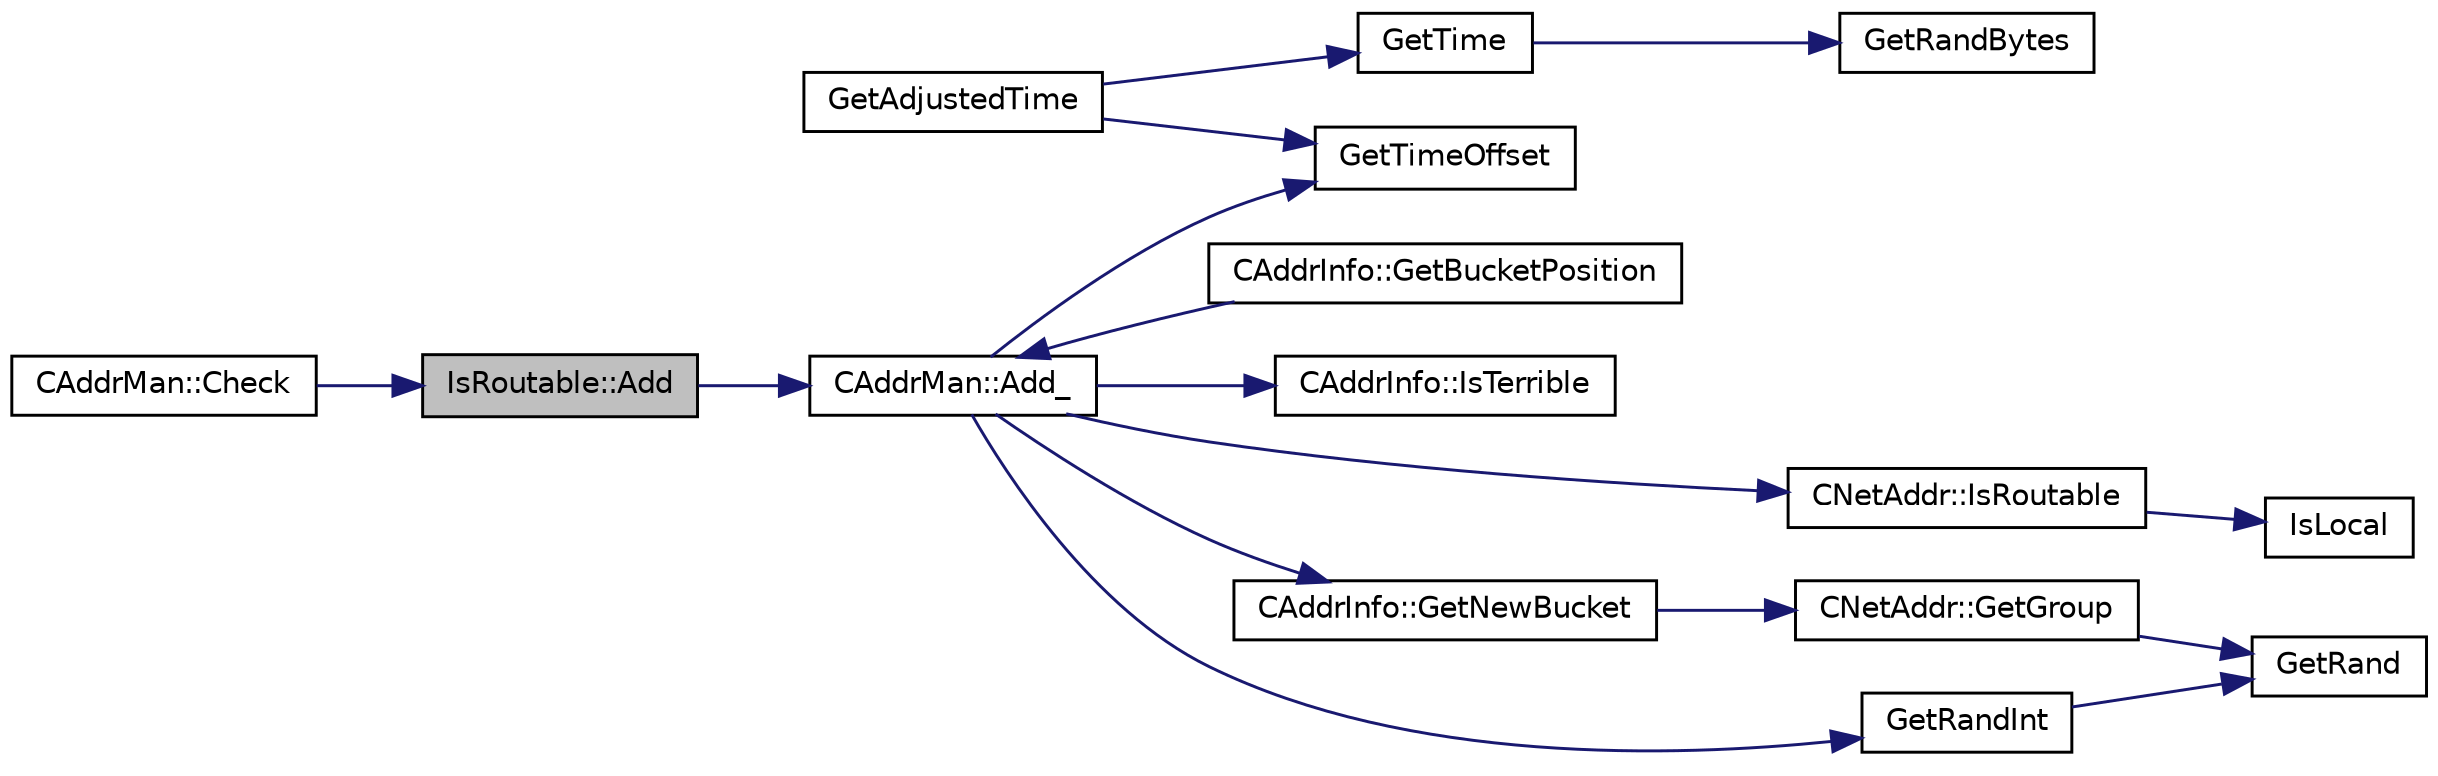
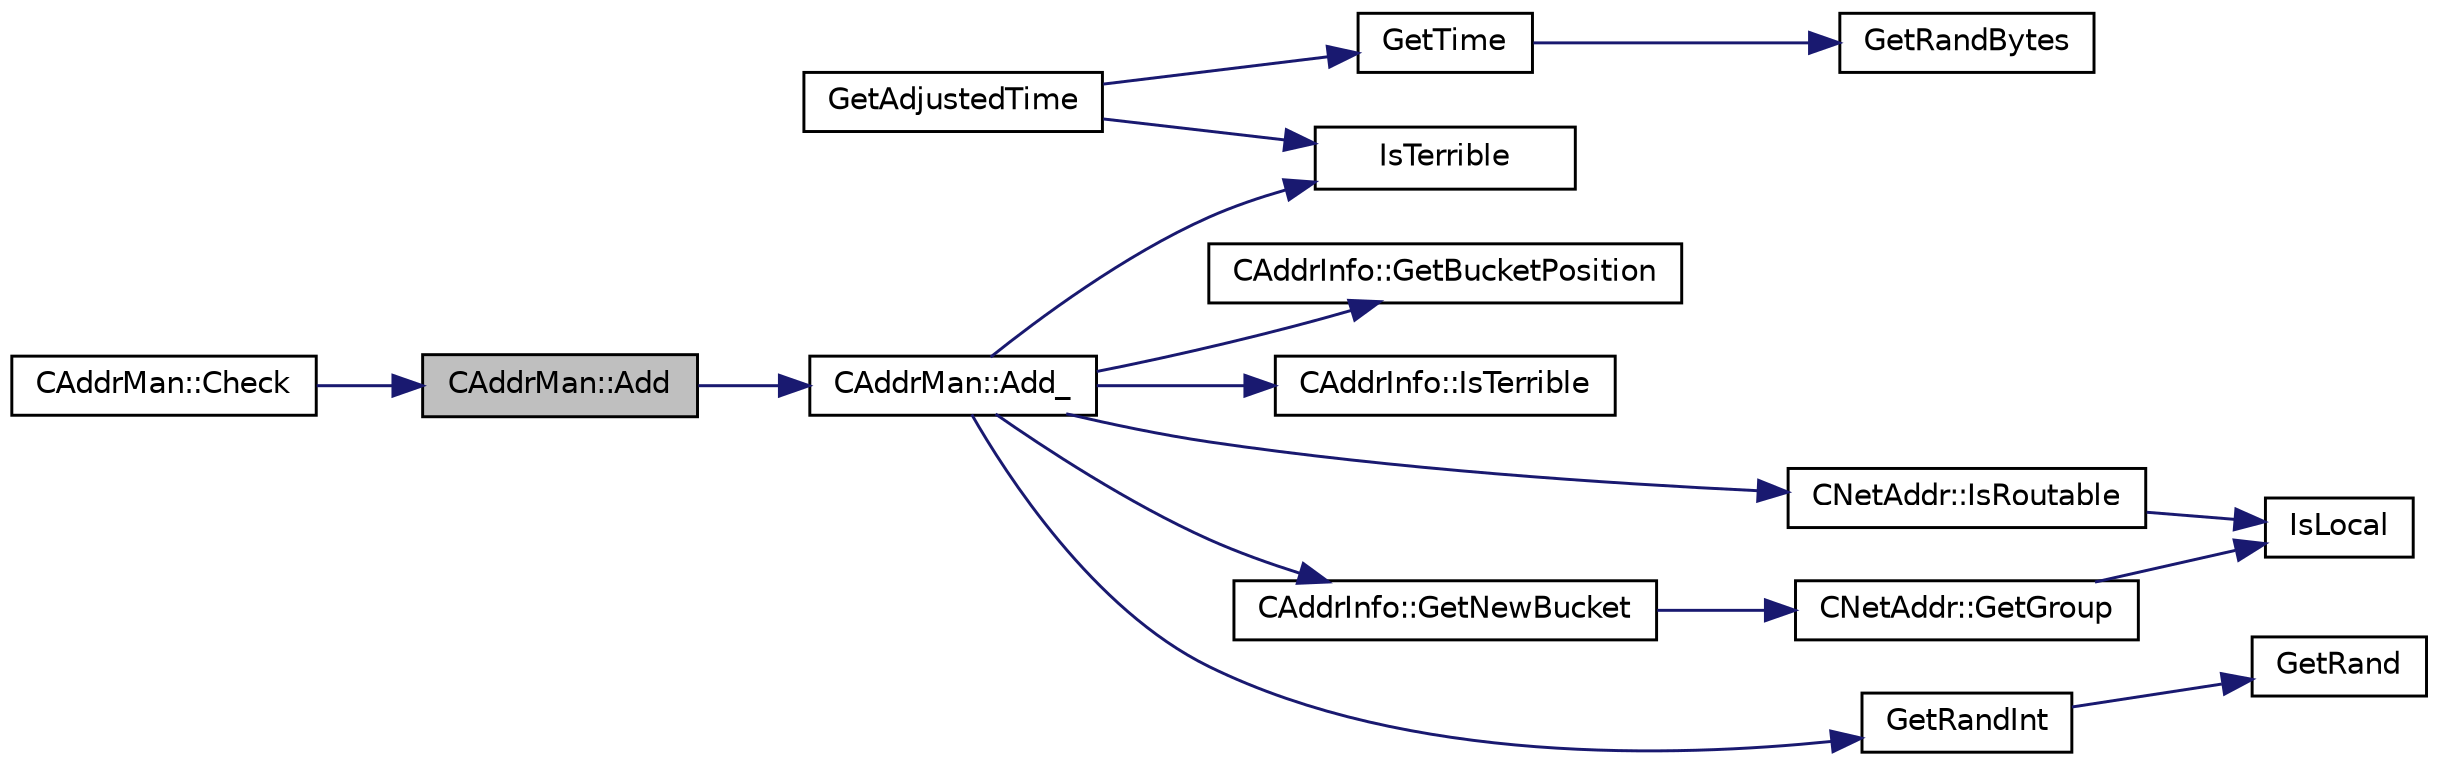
  digraph {
    rankdir=LR
    node [color=black fillcolor=white fontname=Helvetica fontsize=10 shape=record style=filled]
    edge [color=midnightblue fontname=Helvetica fontsize=10 labelfontname=Helvetica labelfontsize=10 style=solid]
-   n1 [fillcolor=grey75 fontcolor=black height=0.2 label="IsRoutable::Add" width=0.4]
+   n1 [fillcolor=grey75 fontcolor=black height=0.2 label="CAddrMan::Add" width=0.4]
    n2 [height=0.2 label="CAddrMan::Add_" width=0.4]
    n3 [height=0.2 label="CAddrMan::Check" width=0.4]
    n4 [height=0.2 label="CNetAddr::IsRoutable" width=0.4]
    n5 [height=0.2 label=GetRandInt width=0.4]
    n6 [height=0.2 label="CAddrInfo::GetNewBucket" width=0.4]
    n7 [height=0.2 label="CAddrInfo::GetBucketPosition" width=0.4]
    n8 [height=0.2 label="CAddrInfo::IsTerrible" width=0.4]
-   n9 [height=0.2 label=GetTimeOffset width=0.4]
+   n9 [height=0.2 label=IsTerrible width=0.4]
    n10 [height=0.2 label=IsLocal width=0.4]
    n11 [height=0.2 label=GetAdjustedTime width=0.4]
    n12 [height=0.2 label=GetTime width=0.4]
    n13 [height=0.2 label=GetRand width=0.4]
    n14 [height=0.2 label="CNetAddr::GetGroup" width=0.4]
    n15 [height=0.2 label=GetRandBytes width=0.4]
    n1 -> n2
    n2 -> n4
    n2 -> n5
    n2 -> n6
-   n7 -> n2
+   n2 -> n7
    n2 -> n8
    n2 -> n9
    n3 -> n1
    n4 -> n10
    n5 -> n13
    n6 -> n14
    n11 -> n9
    n11 -> n12
    n12 -> n15
-   n14 -> n13
+   n14 -> n10
  }
